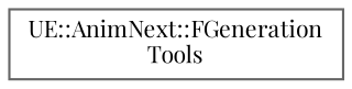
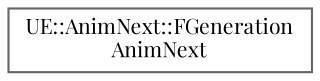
  digraph {
    rankdir=LR
    fontname="Playfair Display"
-   n1 [color=grey40 fillcolor=white fontname="Playfair Display" fontsize=10 height=0.2 label="UE::AnimNext::FGeneration\lTools" shape=box style=filled width=0.4]
+   n1 [color=grey40 fillcolor=white fontname="Playfair Display" fontsize=10 height=0.2 label="UE::AnimNext::FGeneration\lAnimNext" shape=box style=filled width=0.4]
  }
